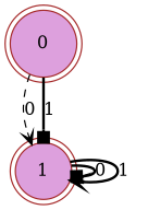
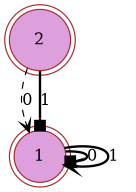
  digraph {
    node [color=brown shape=doublecircle style=filled fillcolor=plum]
    edge [style=bold arrowhead=vee]
-   0
+   0 [label=2]
    1
    0 -> 1 [label=0 style=dashed]
    0 -> 1 [label=1 arrowhead=box]
    1 -> 1 [label=0 arrowhead=box]
    1 -> 1 [label=1]
  }
